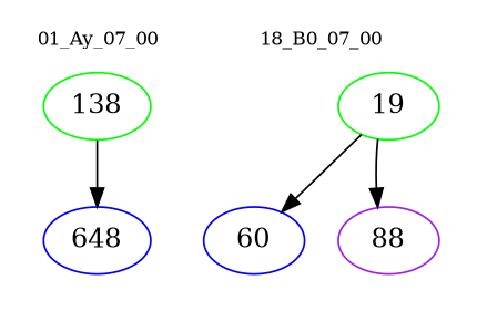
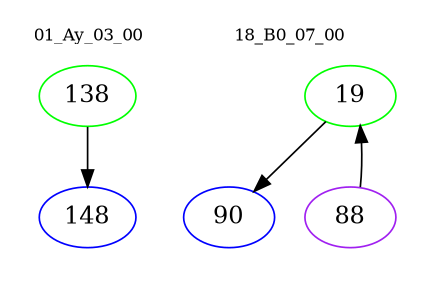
  digraph {
    node [color=green]
    edge [color=black]
    n1 [label=138]
-   n2 [color=blue label=648]
+   n2 [color=blue label=148]
    n3 [label=19]
-   n4 [color=blue label=60]
+   n4 [color=blue label=90]
    n5 [color=purple label=88]
    subgraph cluster_1 {
      color=white
      fontsize=10
-     label="01_Ay_07_00"
+     label="01_Ay_03_00"
      n1
      n2
    }
    subgraph cluster_2 {
      color=white
      fontsize=10
      label="18_B0_07_00"
      n3
      n4
      n5
    }
    n1 -> n2
    n3 -> n4
-   n3 -> n5
+   n5 -> n3
  }
